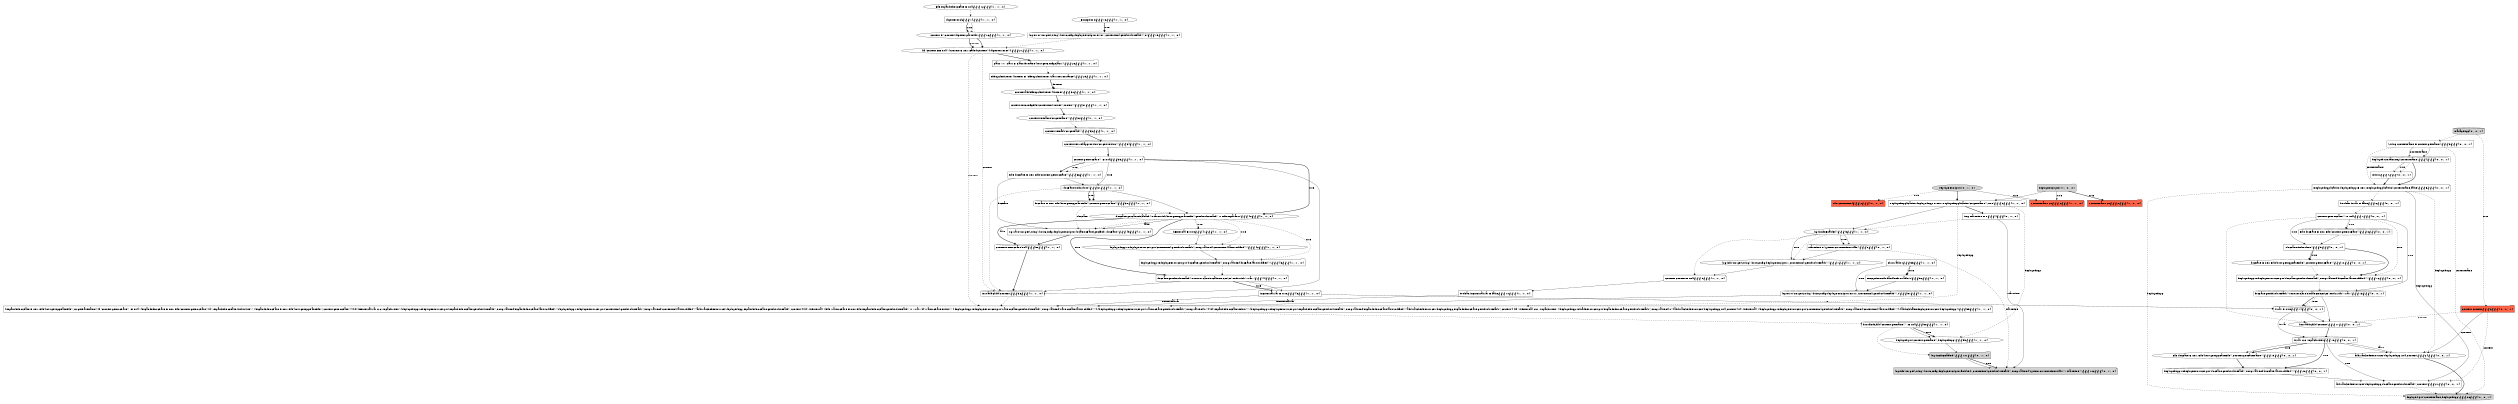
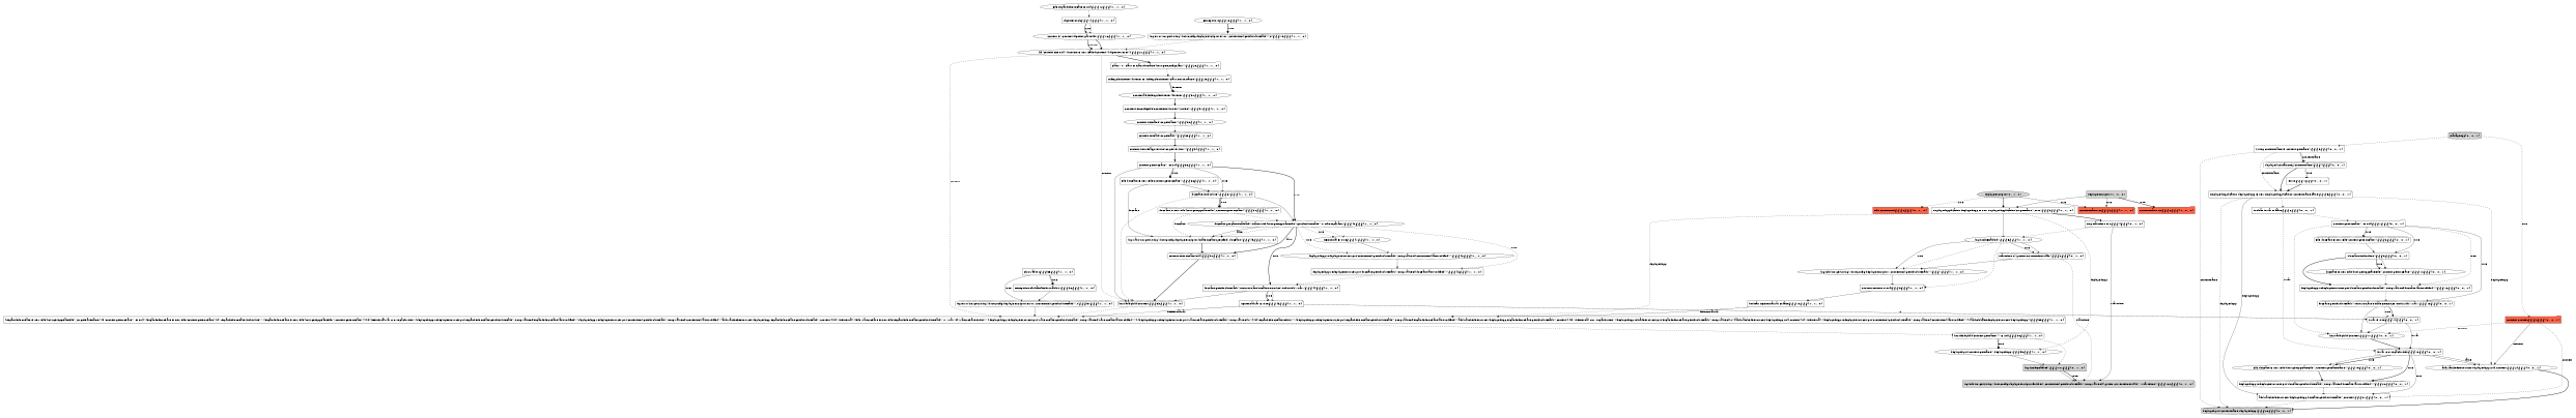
  digraph {
    fontname="DejaVu Serif"
    node [fillcolor=white fontname="DejaVu Serif" shape=note style=filled]
    edge [arrowhead=normal fontname="DejaVu Serif" style=solid]
    n1 [label="File expandedDocBase = null@@@12@@@['1', '1', '0']" shape=ellipse]
    n2 [label="digesterLock@@@14@@@['1', '1', '0']"]
    n3 [label="context = (Context)digester.parse(fis)@@@16@@@['1', '1', '0']" shape=ellipse]
    n4 [label="File docBase = new File(context.getDocBase())@@@36@@@['1', '1', '0']" shape=folder]
    n5 [label="log.warn(sm.getString(\"hostConfig.deployDescriptor.localDocBaseSpecified\",docBase))@@@49@@@['1', '1', '0']"]
    n6 [label="!docBase.isAbsolute()@@@37@@@['1', '1', '0']" shape=cylinder]
    n7 [label="context.setDocBase(null)@@@50@@@['1', '1', '0']" shape=cylinder]
    n8 [label="host.addChild(context)@@@53@@@['1', '1', '0']" shape=cylinder]
    n9 [label="!docBase.getCanonicalPath().startsWith(host.getAppBaseFile().getAbsolutePath() + File.separator)@@@40@@@['1', '1', '0']" shape=ellipse]
    n10 [label="docBase = new File(host.getAppBaseFile(),context.getDocBase())@@@38@@@['1', '1', '0']" shape=cylinder]
    n11 [label="{if (context == null) {context = new FailedContext()}digester.reset()}@@@21@@@['1', '1', '0']" shape=ellipse]
    n12 [label="{expandedDocBase = new File(host.getAppBaseFile(),cn.getBaseName())if (context.getDocBase() != null) {expandedDocBase = new File(context.getDocBase())if (!expandedDocBase.isAbsolute()) {expandedDocBase = new File(host.getAppBaseFile(),context.getDocBase())}}if (isExternalWar && unpackWARs) {deployedApp.redeployResources.put(expandedDocBase.getAbsolutePath(),Long.valueOf(expandedDocBase.lastModified()))deployedApp.redeployResources.put(contextXml.getAbsolutePath(),Long.valueOf(contextXml.lastModified()))addWatchedResources(deployedApp,expandedDocBase.getAbsolutePath(),context)}{if (!isExternal) {File warDocBase = new File(expandedDocBase.getAbsolutePath() + \".war\")if (warDocBase.exists()) {deployedApp.redeployResources.put(warDocBase.getAbsolutePath(),Long.valueOf(warDocBase.lastModified()))}{deployedApp.redeployResources.put(warDocBase.getAbsolutePath(),Long.valueOf(0))}}if (expandedDocBase.exists()) {deployedApp.redeployResources.put(expandedDocBase.getAbsolutePath(),Long.valueOf(expandedDocBase.lastModified()))addWatchedResources(deployedApp,expandedDocBase.getAbsolutePath(),context)}{if (!isExternal && !unpackWARs) {deployedApp.reloadResources.put(expandedDocBase.getAbsolutePath(),Long.valueOf(0))}addWatchedResources(deployedApp,null,context)}if (!isExternal) {deployedApp.redeployResources.put(contextXml.getAbsolutePath(),Long.valueOf(contextXml.lastModified()))}}addGlobalRedeployResources(deployedApp)}@@@59@@@['1', '1', '0']"]
    n13 [label="deployedApp.redeployResources.put(docBase.getAbsolutePath(),Long.valueOf(docBase.lastModified()))@@@12@@@['0', '0', '1']"]
    n14 [label="docBase.getAbsolutePath().toLowerCase(Locale.ENGLISH).endsWith(\".war\")@@@13@@@['0', '0', '1']" shape=cylinder]
    n15 [label="host.addChild(context)@@@17@@@['0', '0', '1']" shape=ellipse]
    n16 [label="isWar = true@@@14@@@['0', '0', '1']" shape=cylinder]
    n17 [label="log.error(sm.getString(\"hostConfig.deployDescriptor.error\",contextXml.getAbsolutePath()),t)@@@57@@@['1', '1', '0']" shape=cylinder]
    n18 [label="host.findChild(context.getName()) != null@@@98@@@['1', '1', '0']" shape=cylinder]
    n19 [label="long startTime = 0@@@4@@@['0', '1', '0']"]
    n20 [label="log.isInfoEnabled()@@@5@@@['1', '1', '0']" shape=ellipse]
    n21 [fillcolor=lightgray label="log.info(sm.getString(\"hostConfig.deployDescriptor.finished\",contextXml.getAbsolutePath(),Long.valueOf(System.currentTimeMillis() - startTime)))@@@102@@@['0', '1', '0']"]
    n22 [label="startTime = System.currentTimeMillis()@@@6@@@['0', '1', '0']" shape=cylinder]
    n23 [label="log.info(sm.getString(\"hostConfig.deployDescriptor\",contextXml.getAbsolutePath()))@@@7@@@['1', '1', '0']" shape=ellipse]
    n24 [label="Context context = null@@@9@@@['1', '1', '0']"]
    n25 [label="deployedApp.redeployResources.put(docBase.getAbsolutePath(),Long.valueOf(docBase.lastModified()))@@@20@@@['0', '0', '1']" shape=cylinder]
    n26 [label="addWatchedResources(deployedApp,docBase.getAbsolutePath(),context)@@@21@@@['0', '0', '1']" shape=folder]
    n27 [fillcolor=lightgray label="deployed.put(contextName,deployedApp)@@@26@@@['0', '0', '1']" shape=cylinder]
    n28 [label="deployed.put(context.getName(),deployedApp)@@@99@@@['1', '1', '0']" shape=ellipse]
    n29 [fillcolor=lightgray label="log.isInfoEnabled()@@@101@@@['0', '1', '0']" shape=folder]
    n30 [label="context.setPath(cn.getPath())@@@33@@@['1', '1', '0']" shape=cylinder]
    n31 [label="context.setWebappVersion(cn.getVersion())@@@34@@@['1', '1', '0']" shape=cylinder]
    n32 [label="context.getDocBase() != null@@@35@@@['1', '1', '0']"]
    n33 [label="addWatchedResources(deployedApp,null,context)@@@24@@@['0', '0', '1']" shape=ellipse]
    n34 [label="context.getDocBase() != null@@@7@@@['0', '0', '1']" shape=folder]
    n35 [label="File docBase = new File(context.getDocBase())@@@8@@@['0', '0', '1']" shape=cylinder]
    n36 [label="!docBase.isAbsolute()@@@9@@@['0', '0', '1']" shape=folder]
    n37 [label="docBase = new File(host.getAppBaseFile(),context.getDocBase())@@@10@@@['0', '0', '1']" shape=ellipse]
    n38 [label="isWar && unpackWARs@@@18@@@['0', '0', '1']" shape=cylinder]
    n39 [label="boolean isWar = false@@@6@@@['0', '0', '1']"]
    n40 [label="File docBase = new File(host.getAppBaseFile(),context.getBaseName())@@@19@@@['0', '0', '1']" shape=ellipse]
    n41 [label="Class<?> clazz = Class.forName(host.getConfigClass())@@@28@@@['1', '1', '0']" shape=folder]
    n42 [label="deployedApp.redeployResources.put(contextXml.getAbsolutePath(),Long.valueOf(contextXml.lastModified()))@@@42@@@['1', '1', '0']" shape=ellipse]
    n43 [label="deployedApp.redeployResources.put(docBase.getAbsolutePath(),Long.valueOf(docBase.lastModified()))@@@43@@@['1', '1', '0']" shape=folder]
    n44 [label="docBase.getAbsolutePath().toLowerCase(Locale.ENGLISH).endsWith(\".war\")@@@44@@@['1', '1', '0']"]
    n45 [fillcolor=tomato label="ContextName cn@@@2@@@['1', '0', '0']" shape=folder]
    n46 [label="context.addLifecycleListener(listener)@@@30@@@['1', '1', '0']" shape=ellipse]
    n47 [label="context.setConfigFile(contextXml.toURI().toURL())@@@31@@@['1', '1', '0']"]
    n48 [label="context.setName(cn.getName())@@@32@@@['1', '1', '0']" shape=ellipse]
    n49 [fillcolor=tomato label="ContextName cn@@@2@@@['1', '1', '0']"]
    n50 [label="log.error(sm.getString(\"hostConfig.deployDescriptor.error\",contextXml.getAbsolutePath()),e)@@@19@@@['1', '1', '0']" shape=cylinder]
    n51 [label="isExternal = true@@@41@@@['1', '1', '0']" shape=ellipse]
    n52 [label="Exception e@@@18@@@['1', '1', '0']" shape=ellipse]
    n53 [label="deployed.containsKey(contextName)@@@4@@@['0', '0', '1']" shape=cylinder]
    n54 [label="DeployedApplication deployedApp = new DeployedApplication(contextName,false)@@@5@@@['0', '0', '1']"]
    n55 [label="return@@@4@@@['0', '0', '1']"]
    n56 [fillcolor=lightgray label="manageApp['0', '0', '1']" shape=cylinder]
    n57 [fillcolor=tomato label="Context context@@@2@@@['0', '0', '1']" shape=folder]
    n58 [label="String contextName = context.getName()@@@3@@@['0', '0', '1']" shape=folder]
    n59 [label="LifecycleListener listener = (LifecycleListener)clazz.newInstance()@@@29@@@['1', '1', '0']" shape=folder]
    n60 [label="isExternalWar = true@@@45@@@['1', '1', '0']"]
    n61 [fillcolor=lightgray label="deployDescriptor['0', '1', '0']" shape=ellipse]
    n62 [label="DeployedApplication deployedApp = new DeployedApplication(cn.getName(),true)@@@3@@@['1', '1', '0']" shape=folder]
    n63 [fillcolor=tomato label="File contextXml@@@2@@@['0', '1', '0']"]
    n64 [label="boolean isExternalWar = false@@@10@@@['1', '1', '0']" shape=folder]
    n65 [label="ExceptionUtils.handleThrowable(t)@@@56@@@['1', '1', '0']"]
    n66 [fillcolor=lightgray label="deployDescriptor['1', '0', '0']" shape=folder]
    n67 [label="Throwable t@@@55@@@['1', '1', '0']"]
    n1 -> n2 [style=dashed]
    n2 -> n3 [label=true style=bold]
    n2 -> n3 [arrowhead=tee]
    n3 -> n11 [arrowhead=dot style=bold]
    n3 -> n11 [arrowhead=dot label=context style=bold]
    n4 -> n5 [label=docBase]
    n4 -> n6 [arrowhead=dot]
    n5 -> n7 [arrowhead=tee style=bold]
    n6 -> n8 [style=dashed]
    n6 -> n9 [arrowhead=dot]
    n6 -> n10 [arrowhead=dot label=true style=bold]
    n6 -> n10 [arrowhead=dot style=bold]
    n7 -> n8 [arrowhead=dot style=bold]
    n8 -> n12 [arrowhead=dot style=dashed]
    n9 -> n5 [arrowhead=dot style=dashed]
    n9 -> n5 [label=false]
    n9 -> n7 [label=false style=bold]
    n9 -> n42 [arrowhead=tee label=true style=dashed]
    n9 -> n43 [arrowhead=tee label=true style=dashed]
    n9 -> n44 [label=true style=bold]
    n9 -> n51 [arrowhead=tee style=dashed]
    n9 -> n51 [label=true style=dashed]
    n10 -> n5 [arrowhead=tee label=docBase style=dashed]
    n10 -> n9 [arrowhead=dot style=dashed]
    n11 -> n8 [arrowhead=tee label=context style=dashed]
    n11 -> n12 [label=context style=dashed]
    n11 -> n41 [style=bold]
    n12 -> n18 [arrowhead=tee style=dashed]
    n13 -> n14 [arrowhead=tee style=dashed]
    n14 -> n15
    n14 -> n16 [style=bold]
    n14 -> n16 [arrowhead=tee label=true style=dashed]
    n15 -> n38 [arrowhead=tee style=bold]
    n16 -> n15 [arrowhead=dot]
    n16 -> n38 [arrowhead=dot label=isWar]
    n17 -> n12
    n18 -> n28 [label=true style=bold]
    n18 -> n28 [arrowhead=dot]
    n18 -> n29 [style=dashed]
    n19 -> n20 [style=dashed]
    n19 -> n21 [label=startTime]
    n20 -> n22 [arrowhead=dot label=true]
    n20 -> n22 [arrowhead=tee]
    n20 -> n23 [label=true]
    n20 -> n23 [arrowhead=tee style=dashed]
    n20 -> n24 [arrowhead=dot style=dashed]
    n22 -> n21 [arrowhead=dot label=startTime style=dashed]
    n22 -> n23 [arrowhead=dot]
    n23 -> n24 [arrowhead=tee]
    n24 -> n64 [arrowhead=dot]
    n25 -> n26 [arrowhead=tee]
    n26 -> n27 [style=dashed]
    n28 -> n29 [arrowhead=tee]
    n29 -> n21 [arrowhead=tee]
    n29 -> n21 [arrowhead=tee label=true style=bold]
    n30 -> n31 [arrowhead=tee style=bold]
    n31 -> n32 [style=bold]
    n32 -> n4 [style=dashed]
    n32 -> n4 [arrowhead=dot label=true style=bold]
    n32 -> n6 [arrowhead=tee label=true]
    n32 -> n8 [arrowhead=tee]
    n32 -> n9 [arrowhead=dot label=true style=bold]
    n33 -> n27 [arrowhead=tee style=bold]
    n34 -> n13 [arrowhead=dot label=true style=dashed]
    n34 -> n14 [arrowhead=tee label=true]
    n34 -> n15 [arrowhead=dot style=dashed]
    n34 -> n35 [arrowhead=dot style=dashed]
    n34 -> n35 [arrowhead=tee label=true]
    n34 -> n36 [label=true]
    n35 -> n36
    n36 -> n13 [arrowhead=dot style=bold]
    n36 -> n37 [arrowhead=dot]
    n36 -> n37 [arrowhead=tee label=true style=bold]
    n37 -> n13 [arrowhead=tee style=dashed]
    n38 -> n25 [arrowhead=dot label=true style=bold]
    n38 -> n26 [arrowhead=dot label=true]
    n38 -> n33 [arrowhead=dot]
    n38 -> n33 [arrowhead=tee label=false]
    n38 -> n40 [label=true style=bold]
    n38 -> n40
    n39 -> n34 [arrowhead=tee style=dashed]
+   n39 -> n38 [label=isWar style=dashed]
    n40 -> n25 [arrowhead=dot style=bold]
    n41 -> n59 [arrowhead=dot style=dashed]
    n42 -> n43
    n43 -> n44 [arrowhead=dot style=dashed]
    n44 -> n8
    n44 -> n60 [arrowhead=tee]
    n44 -> n60 [arrowhead=tee label=true style=bold]
    n46 -> n47 [style=bold]
    n47 -> n48 [arrowhead=dot style=bold]
    n48 -> n30 [style=dashed]
    n50 -> n11 [arrowhead=tee style=dashed]
    n51 -> n42 [arrowhead=tee]
    n52 -> n50 [style=dashed]
    n52 -> n50 [label=true style=bold]
    n53 -> n54 [style=bold]
    n53 -> n55 [arrowhead=tee label=true]
    n53 -> n55 [arrowhead=tee style=dashed]
    n54 -> n26 [arrowhead=tee label=deployedApp]
    n54 -> n27 [label=deployedApp style=dashed]
    n54 -> n33 [label=deployedApp style=dashed]
    n54 -> n39 [arrowhead=tee style=dashed]
    n55 -> n54 [style=bold]
    n56 -> n57 [arrowhead=tee label=true style=dashed]
    n56 -> n58 [arrowhead=tee style=dashed]
    n57 -> n15 [label=context style=dashed]
    n57 -> n26 [arrowhead=tee label=context style=dashed]
    n57 -> n33 [label=context]
    n58 -> n27 [label=contextName style=dashed]
    n58 -> n53 [arrowhead=dot]
    n58 -> n53 [arrowhead=tee label=contextName]
    n58 -> n54 [label=contextName style=dashed]
    n59 -> n46 [style=bold]
    n59 -> n46 [arrowhead=dot label=listener style=dashed]
    n60 -> n12 [label=isExternalWar]
    n60 -> n16 [arrowhead=dot label=0]
    n61 -> n49 [arrowhead=dot label=true]
    n61 -> n62 [arrowhead=dot style=bold]
    n61 -> n63 [arrowhead=dot label=true style=dashed]
    n62 -> n12 [arrowhead=dot label=deployedApp style=dashed]
    n62 -> n19 [arrowhead=tee style=bold]
    n62 -> n20 [arrowhead=tee]
    n62 -> n28 [arrowhead=tee label=deployedApp style=dashed]
    n64 -> n12 [label=isExternalWar]
    n65 -> n17 [arrowhead=dot]
    n66 -> n45 [arrowhead=dot label=true style=bold]
    n66 -> n49 [label=true]
    n66 -> n62 [arrowhead=dot]
    n67 -> n17 [arrowhead=tee label=true]
    n67 -> n65 [label=true style=bold]
    n67 -> n65 [arrowhead=dot style=dashed]
  }
